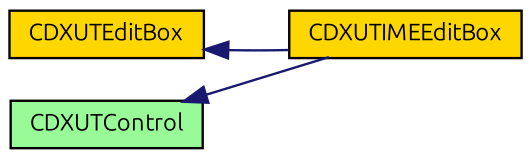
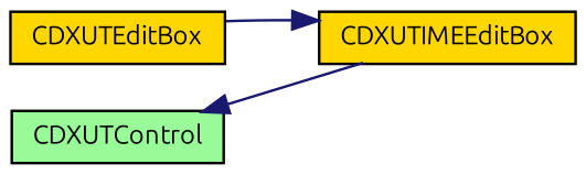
  digraph {
    fontname=Ubuntu
    rankdir=LR
    node [color=black fillcolor=gold fontname=Ubuntu fontsize=10 shape=record style=filled]
    edge [color=midnightblue dir=back fontname=Ubuntu fontsize=10 labelfontname=Helvetica labelfontsize=10 style=solid]
    n1 [fontcolor=black height=0.2 label=CDXUTEditBox width=0.4]
    n2 [height=0.2 label=CDXUTIMEEditBox width=0.4]
    n3 [fillcolor=palegreen height=0.2 label=CDXUTControl width=0.4]
-   n1 -> n2
+   n2 -> n1
    n3 -> n2
  }
